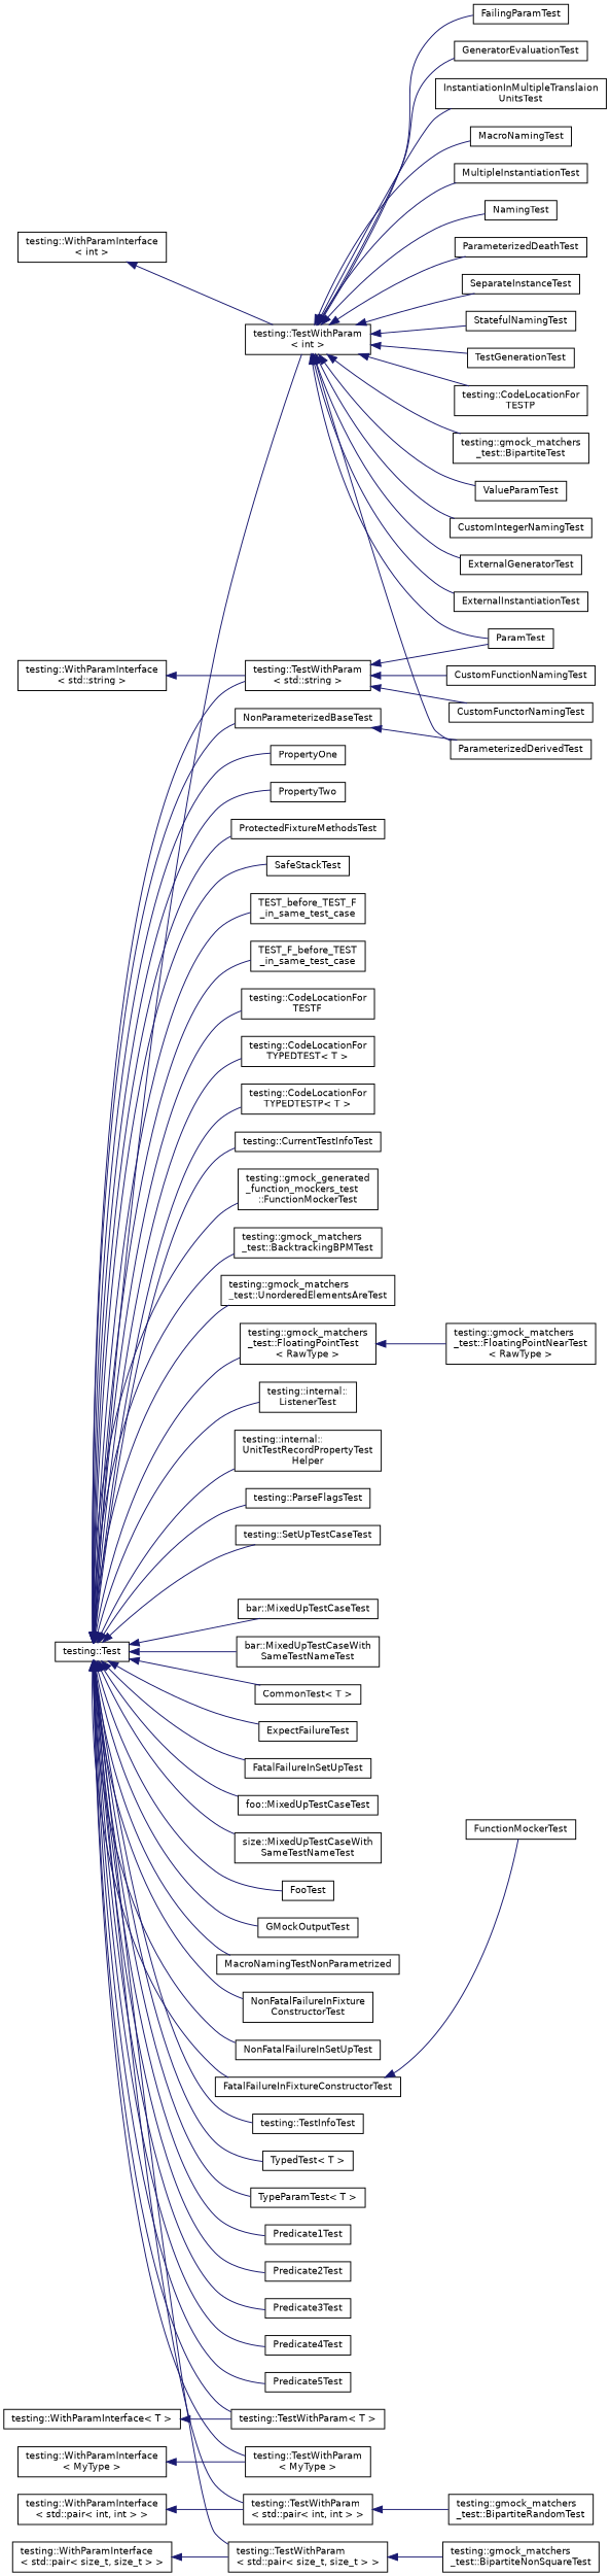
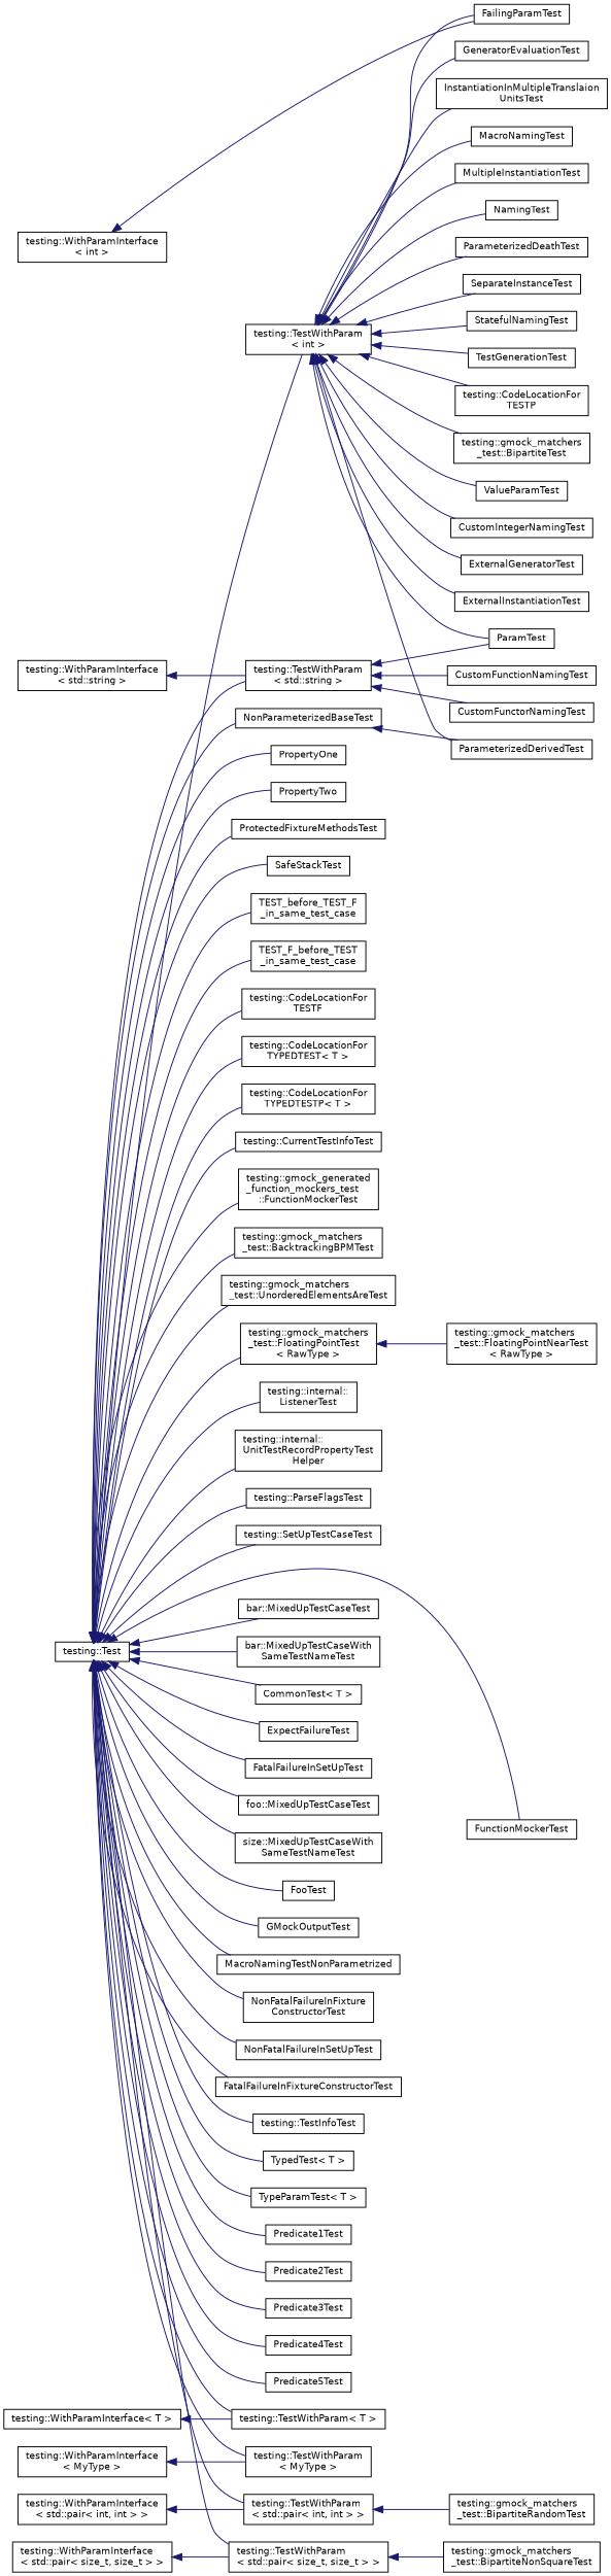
  digraph {
    rankdir=LR
    node [color=black fillcolor=white fontname=Helvetica fontsize=10 shape=record style=filled]
    edge [color=midnightblue dir=back fontname=Helvetica fontsize=10 labelfontname=Helvetica labelfontsize=10 style=solid]
    n1 [height=0.2 label="testing::Test" width=0.4]
    n2 [height=0.2 label=FunctionMockerTest width=0.4]
    n3 [height=0.2 label="bar::MixedUpTestCaseTest" width=0.4]
    n4 [height=0.2 label="bar::MixedUpTestCaseWith\lSameTestNameTest" width=0.4]
    n5 [height=0.2 label="CommonTest\< T \>" width=0.4]
    n6 [height=0.2 label=ExpectFailureTest width=0.4]
    n7 [height=0.2 label=FatalFailureInFixtureConstructorTest width=0.4]
    n8 [height=0.2 label=FatalFailureInSetUpTest width=0.4]
    n9 [height=0.2 label="foo::MixedUpTestCaseTest" width=0.4]
    n10 [height=0.2 label="size::MixedUpTestCaseWith\lSameTestNameTest" width=0.4]
    n11 [height=0.2 label=FooTest width=0.4]
    n12 [height=0.2 label=GMockOutputTest width=0.4]
    n13 [height=0.2 label=MacroNamingTestNonParametrized width=0.4]
    n14 [height=0.2 label="NonFatalFailureInFixture\lConstructorTest" width=0.4]
    n15 [height=0.2 label=NonFatalFailureInSetUpTest width=0.4]
    n16 [height=0.2 label=NonParameterizedBaseTest width=0.4]
    n17 [height=0.2 label=Predicate1Test width=0.4]
    n18 [height=0.2 label=Predicate2Test width=0.4]
    n19 [height=0.2 label=Predicate3Test width=0.4]
    n20 [height=0.2 label=Predicate4Test width=0.4]
    n21 [height=0.2 label=Predicate5Test width=0.4]
    n22 [height=0.2 label=PropertyOne width=0.4]
    n23 [height=0.2 label=PropertyTwo width=0.4]
    n24 [height=0.2 label=ProtectedFixtureMethodsTest width=0.4]
    n25 [height=0.2 label=SafeStackTest width=0.4]
    n26 [height=0.2 label="TEST_before_TEST_F\l_in_same_test_case" width=0.4]
    n27 [height=0.2 label="TEST_F_before_TEST\l_in_same_test_case" width=0.4]
    n28 [height=0.2 label="testing::CodeLocationFor\lTESTF" width=0.4]
    n29 [height=0.2 label="testing::CodeLocationFor\lTYPEDTEST\< T \>" width=0.4]
    n30 [height=0.2 label="testing::CodeLocationFor\lTYPEDTESTP\< T \>" width=0.4]
    n31 [height=0.2 label="testing::CurrentTestInfoTest" width=0.4]
    n32 [height=0.2 label="testing::gmock_generated\l_function_mockers_test\l::FunctionMockerTest" width=0.4]
    n33 [height=0.2 label="testing::gmock_matchers\l_test::BacktrackingBPMTest" width=0.4]
    n34 [height=0.2 label="testing::gmock_matchers\l_test::FloatingPointTest\l\< RawType \>" width=0.4]
    n35 [height=0.2 label="testing::gmock_matchers\l_test::UnorderedElementsAreTest" width=0.4]
    n36 [height=0.2 label="testing::internal::\lListenerTest" width=0.4]
    n37 [height=0.2 label="testing::internal::\lUnitTestRecordPropertyTest\lHelper" width=0.4]
    n38 [height=0.2 label="testing::ParseFlagsTest" width=0.4]
    n39 [height=0.2 label="testing::SetUpTestCaseTest" width=0.4]
    n40 [height=0.2 label="testing::TestInfoTest" width=0.4]
    n41 [height=0.2 label="testing::TestWithParam\< T \>" width=0.4]
    n42 [height=0.2 label="testing::TestWithParam\l\< int \>" width=0.4]
    n43 [height=0.2 label="testing::TestWithParam\l\< MyType \>" width=0.4]
    n44 [height=0.2 label="testing::TestWithParam\l\< std::pair\< int, int \> \>" width=0.4]
    n45 [height=0.2 label="testing::TestWithParam\l\< std::pair\< size_t, size_t \> \>" width=0.4]
    n46 [height=0.2 label="testing::TestWithParam\l\< std::string \>" width=0.4]
    n47 [height=0.2 label="TypedTest\< T \>" width=0.4]
    n48 [height=0.2 label="TypeParamTest\< T \>" width=0.4]
    n49 [height=0.2 label=ParameterizedDerivedTest width=0.4]
    n50 [height=0.2 label="testing::gmock_matchers\l_test::FloatingPointNearTest\l\< RawType \>" width=0.4]
    n51 [height=0.2 label=CustomIntegerNamingTest width=0.4]
    n52 [height=0.2 label=ExternalGeneratorTest width=0.4]
    n53 [height=0.2 label=ExternalInstantiationTest width=0.4]
    n54 [height=0.2 label=FailingParamTest width=0.4]
    n55 [height=0.2 label=GeneratorEvaluationTest width=0.4]
    n56 [height=0.2 label="InstantiationInMultipleTranslaion\lUnitsTest" width=0.4]
    n57 [height=0.2 label=MacroNamingTest width=0.4]
    n58 [height=0.2 label=MultipleInstantiationTest width=0.4]
    n59 [height=0.2 label=NamingTest width=0.4]
    n60 [height=0.2 label=ParameterizedDeathTest width=0.4]
    n61 [height=0.2 label=ParamTest width=0.4]
    n62 [height=0.2 label=SeparateInstanceTest width=0.4]
    n63 [height=0.2 label=StatefulNamingTest width=0.4]
    n64 [height=0.2 label=TestGenerationTest width=0.4]
    n65 [height=0.2 label="testing::CodeLocationFor\lTESTP" width=0.4]
    n66 [height=0.2 label="testing::gmock_matchers\l_test::BipartiteTest" width=0.4]
    n67 [height=0.2 label=ValueParamTest width=0.4]
    n68 [height=0.2 label="testing::gmock_matchers\l_test::BipartiteRandomTest" width=0.4]
    n69 [height=0.2 label="testing::gmock_matchers\l_test::BipartiteNonSquareTest" width=0.4]
    n70 [height=0.2 label=CustomFunctionNamingTest width=0.4]
    n71 [height=0.2 label=CustomFunctorNamingTest width=0.4]
    n72 [height=0.2 label="testing::WithParamInterface\< T \>" width=0.4]
    n73 [height=0.2 label="testing::WithParamInterface\l\< int \>" width=0.4]
    n74 [height=0.2 label="testing::WithParamInterface\l\< MyType \>" width=0.4]
    n75 [height=0.2 label="testing::WithParamInterface\l\< std::pair\< int, int \> \>" width=0.4]
    n76 [height=0.2 label="testing::WithParamInterface\l\< std::pair\< size_t, size_t \> \>" width=0.4]
    n77 [height=0.2 label="testing::WithParamInterface\l\< std::string \>" width=0.4]
-   n7 -> n2
+   n1 -> n2
    n1 -> n3
    n1 -> n4
    n1 -> n5
    n1 -> n6
    n1 -> n7
    n1 -> n8
    n1 -> n9
    n1 -> n10
    n1 -> n11
    n1 -> n12
    n1 -> n13
    n1 -> n14
    n1 -> n15
    n1 -> n16
    n1 -> n17
    n1 -> n18
    n1 -> n19
    n1 -> n20
    n1 -> n21
    n1 -> n22
    n1 -> n23
    n1 -> n24
    n1 -> n25
    n1 -> n26
    n1 -> n27
    n1 -> n28
    n1 -> n29
    n1 -> n30
    n1 -> n31
    n1 -> n32
    n1 -> n33
    n1 -> n34
    n1 -> n35
    n1 -> n36
    n1 -> n37
    n1 -> n38
    n1 -> n39
    n1 -> n40
    n1 -> n41
    n1 -> n42
    n1 -> n43
    n1 -> n44
    n1 -> n45
    n1 -> n46
    n1 -> n47
    n1 -> n48
    n16 -> n49
    n34 -> n50
    n42 -> n49
    n42 -> n51
    n42 -> n52
    n42 -> n53
    n42 -> n54
    n42 -> n55
    n42 -> n56
    n42 -> n57
    n42 -> n58
    n42 -> n59
    n42 -> n60
    n42 -> n61
    n42 -> n62
    n42 -> n63
    n42 -> n64
    n42 -> n65
    n42 -> n66
    n42 -> n67
    n44 -> n68
    n45 -> n69
    n46 -> n61
    n46 -> n70
    n46 -> n71
    n72 -> n41
-   n73 -> n42
+   n73 -> n54
    n74 -> n43
    n75 -> n44
    n76 -> n45
    n77 -> n46
  }
